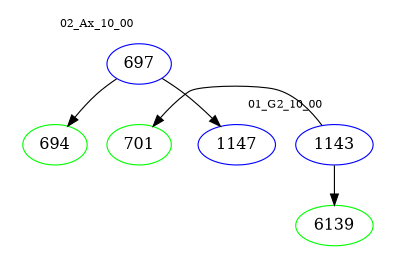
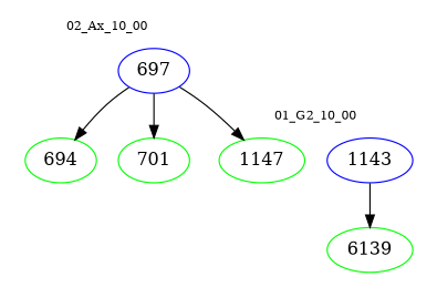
  digraph {
    node [color=green]
    edge [color=black]
    n1 [color=blue label=697]
    n2 [label=694]
    n3 [label=701]
    n4 [color=blue label=1143]
    n5 [label=6139]
-   n6 [color=blue label=1147]
+   n6 [label=1147]
    subgraph cluster_1 {
      color=white
      fontsize=10
      label="02_Ax_10_00"
      n1
      n2
      n3
    }
    subgraph cluster_2 {
      color=white
      fontsize=10
      label="01_G2_10_00"
      n4
      n5
      n6
    }
    n1 -> n2
-   n4 -> n3
+   n1 -> n3
    n1 -> n6
    n4 -> n5
  }
